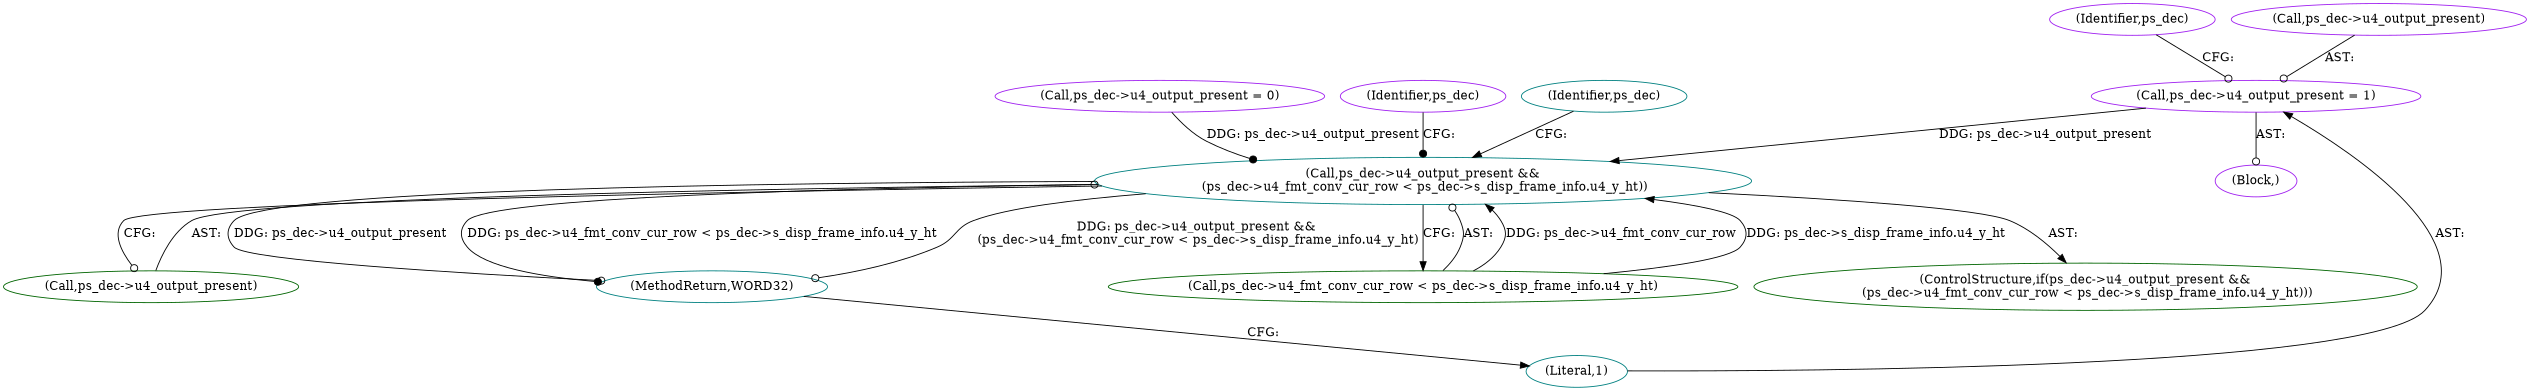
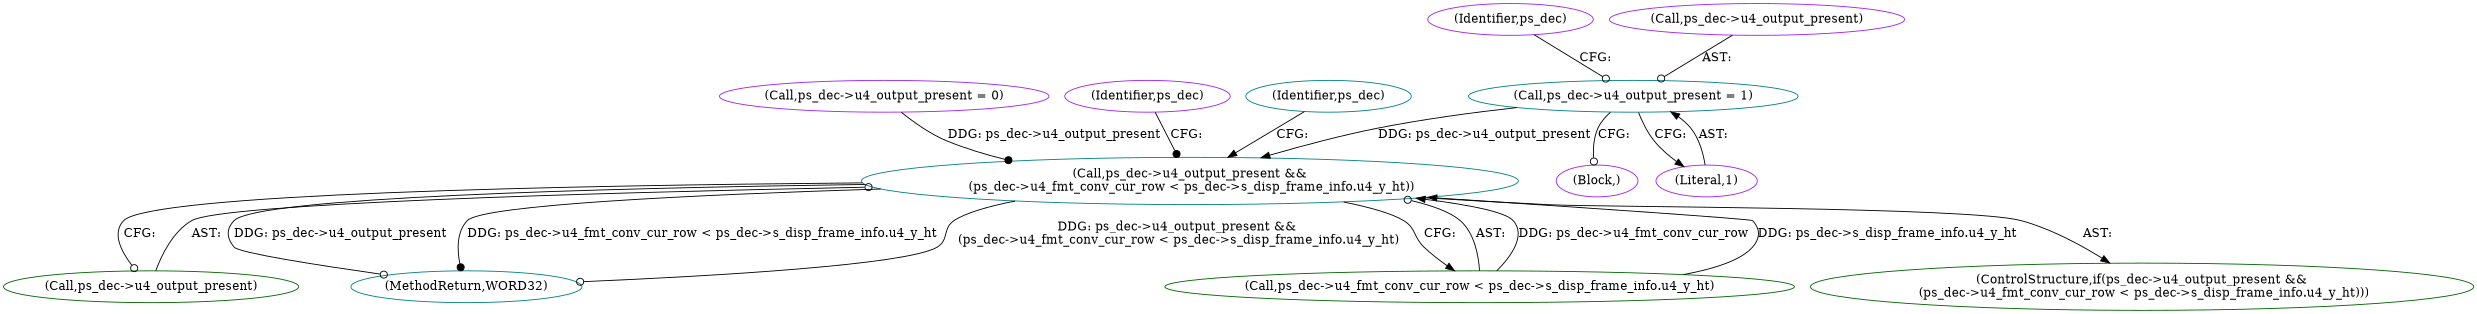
  digraph {
    node [color=purple]
    edge [arrowhead=normal]
-   n1 [label="(Call,ps_dec->u4_output_present = 1)"]
+   n1 [color=teal label="(Call,ps_dec->u4_output_present = 1)"]
    n2 [color=teal label="(Call,ps_dec->u4_output_present &&\n (ps_dec->u4_fmt_conv_cur_row < ps_dec->s_disp_frame_info.u4_y_ht))"]
    n3 [label="(Block,)"]
-   n4 [color=teal label="(Literal,1)"]
+   n4 [label="(Literal,1)"]
    n5 [color=darkgreen label="(Call,ps_dec->u4_output_present)"]
    n6 [color=darkgreen label="(Call,ps_dec->u4_fmt_conv_cur_row < ps_dec->s_disp_frame_info.u4_y_ht)"]
    n7 [color=teal label="(MethodReturn,WORD32)"]
    n8 [color=darkgreen label="(ControlStructure,if(ps_dec->u4_output_present &&\n (ps_dec->u4_fmt_conv_cur_row < ps_dec->s_disp_frame_info.u4_y_ht)))"]
    n9 [label="(Call,ps_dec->u4_output_present = 0)"]
    n10 [label="(Identifier,ps_dec)"]
    n11 [label="(Identifier,ps_dec)"]
    n12 [color=teal label="(Identifier,ps_dec)"]
    n13 [label="(Call,ps_dec->u4_output_present)"]
    n1 -> n2 [label="DDG: ps_dec->u4_output_present"]
-   n1 -> n3 [arrowhead=odot label="AST: "]
-   n7 -> n4 [label="CFG: "]
+   n1 -> n3 [arrowhead=odot label="CFG: "]
+   n1 -> n4 [label="CFG: "]
    n2 -> n5 [arrowhead=odot label="CFG: "]
    n2 -> n6 [label="CFG: "]
    n2 -> n7 [arrowhead=odot label="DDG: ps_dec->u4_output_present"]
    n2 -> n7 [arrowhead=dot label="DDG: ps_dec->u4_fmt_conv_cur_row < ps_dec->s_disp_frame_info.u4_y_ht"]
    n2 -> n7 [arrowhead=odot label="DDG: ps_dec->u4_output_present &&\n (ps_dec->u4_fmt_conv_cur_row < ps_dec->s_disp_frame_info.u4_y_ht)"]
    n2 -> n8 [label="AST: "]
    n4 -> n1 [label="AST: "]
    n5 -> n2 [arrowhead=odot label="AST: "]
    n6 -> n2 [arrowhead=odot label="AST: "]
    n6 -> n2 [label="DDG: ps_dec->u4_fmt_conv_cur_row"]
    n6 -> n2 [label="DDG: ps_dec->s_disp_frame_info.u4_y_ht"]
    n9 -> n2 [arrowhead=dot label="DDG: ps_dec->u4_output_present"]
    n10 -> n1 [arrowhead=odot label="CFG: "]
    n11 -> n2 [arrowhead=dot label="CFG: "]
    n12 -> n2 [label="CFG: "]
    n13 -> n1 [arrowhead=odot label="AST: "]
  }
